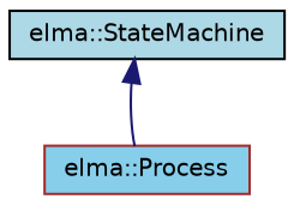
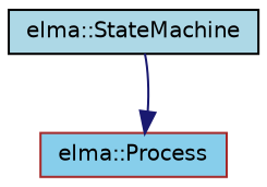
  digraph {
    node [fontname=Helvetica fontsize=10 shape=record style=filled]
    n1 [color=black fillcolor=lightblue fontcolor=black height=0.2 label="elma::StateMachine" width=0.4]
    n2 [color=brown fillcolor=skyblue height=0.2 label="elma::Process" width=0.4]
-   n1 -> n2 [color=midnightblue dir=back fontname=Helvetica fontsize=10 labelfontname=Helvetica labelfontsize=10 style=solid]
+   n2 -> n1 [color=midnightblue dir=back fontname=Helvetica fontsize=10 labelfontname=Helvetica labelfontsize=10 style=solid]
  }
